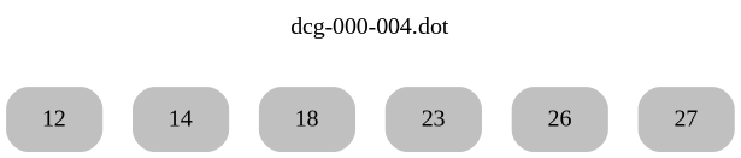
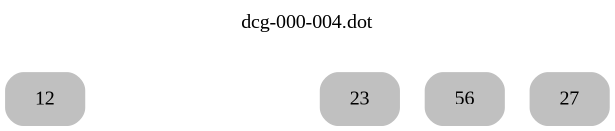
  digraph {
    label="dcg-000-004.dot"
    labelloc=t
    fontname="Liberation Serif"
    node [color=grey fontname="Liberation Serif" shape=box style="rounded,filled"]
    n1 [label=12]
-   n2 [label=14]
-   n3 [label=18]
    n4 [label=23]
-   n5 [label=26]
+   n5 [label=56]
    n6 [label=27]
  }
